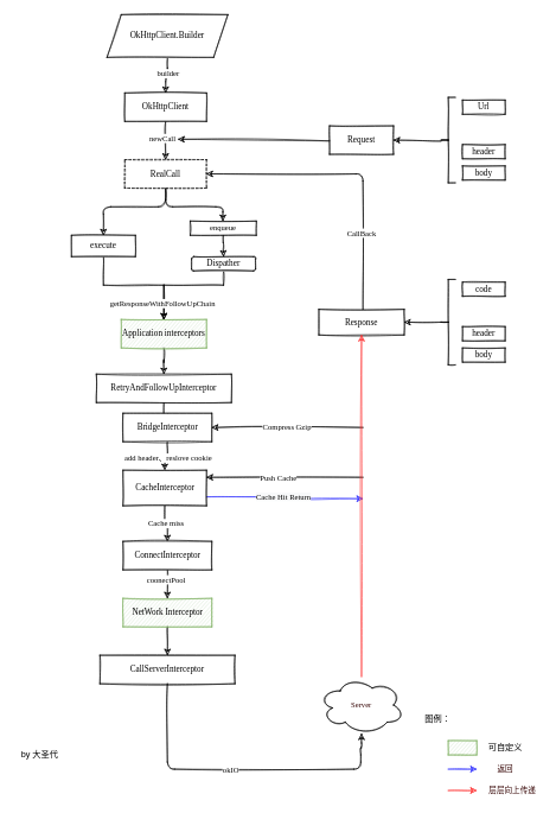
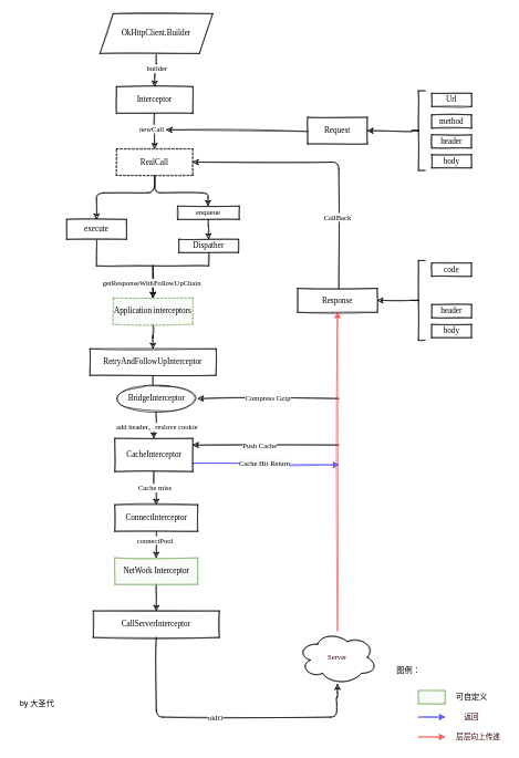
  <mxCell id="0" />
  <mxCell id="1" parent="0" />
  <mxCell id="2" value="" style="edgeStyle=orthogonalEdgeStyle;orthogonalLoop=1;jettySize=auto;html=1;verticalAlign=middle;fontFamily=Comic Sans MS;sketch=1;" parent="1" source="4" target="7" edge="1"><mxGeometry relative="1" as="geometry" /></mxCell>
  <mxCell id="3" value="builder" style="edgeLabel;html=1;align=center;verticalAlign=middle;resizable=0;points=[];fontFamily=Comic Sans MS;sketch=1;" parent="2" vertex="1" connectable="0"><mxGeometry x="-0.049" y="-3" relative="1" as="geometry"><mxPoint as="offset" /></mxGeometry></mxCell>
  <mxCell id="4" value="OkHttpClient.Builder" style="shape=parallelogram;perimeter=parallelogramPerimeter;whiteSpace=wrap;html=1;fixedSize=1;verticalAlign=middle;fontFamily=Comic Sans MS;sketch=1;" parent="1" vertex="1"><mxGeometry x="150" y="20" width="170" height="60" as="geometry" /></mxCell>
  <mxCell id="5" value="" style="orthogonalLoop=1;jettySize=auto;html=1;verticalAlign=middle;fontFamily=Comic Sans MS;sketch=1;" parent="1" source="7" target="10" edge="1"><mxGeometry relative="1" as="geometry" /></mxCell>
  <mxCell id="6" value="newCall" style="edgeLabel;html=1;align=center;verticalAlign=middle;resizable=0;points=[];fontFamily=Comic Sans MS;sketch=1;" parent="5" vertex="1" connectable="0"><mxGeometry x="-0.135" relative="1" as="geometry"><mxPoint x="-5" y="0.91" as="offset" /></mxGeometry></mxCell>
- <mxCell id="7" value="OkHttpClient" style="whiteSpace=wrap;html=1;verticalAlign=middle;fontFamily=Comic Sans MS;sketch=1;" parent="1" vertex="1"><mxGeometry x="175" y="130" width="115" height="40" as="geometry" /></mxCell>
+ <mxCell id="7" value="Interceptor" style="whiteSpace=wrap;html=1;verticalAlign=middle;fontFamily=Comic Sans MS;sketch=1;" parent="1" vertex="1"><mxGeometry x="175" y="130" width="115" height="40" as="geometry" /></mxCell>
  <mxCell id="8" value="" style="orthogonalLoop=1;jettySize=auto;html=1;fontFamily=Comic Sans MS;edgeStyle=orthogonalEdgeStyle;verticalAlign=middle;sketch=1;" parent="1" source="10" target="14" edge="1"><mxGeometry relative="1" as="geometry"><Array as="points"><mxPoint x="233" y="290" /><mxPoint x="145" y="290" /></Array></mxGeometry></mxCell>
  <mxCell id="9" value="" style="edgeStyle=orthogonalEdgeStyle;orthogonalLoop=1;jettySize=auto;html=1;fontFamily=Comic Sans MS;verticalAlign=middle;sketch=1;" parent="1" source="10" target="16" edge="1"><mxGeometry relative="1" as="geometry"><Array as="points"><mxPoint x="233" y="290" /><mxPoint x="313" y="290" /></Array></mxGeometry></mxCell>
  <mxCell id="10" value="RealCall" style="whiteSpace=wrap;html=1;verticalAlign=middle;fontFamily=Comic Sans MS;sketch=1;dashed=1;" parent="1" vertex="1"><mxGeometry x="175" y="223.75" width="115" height="40" as="geometry" /></mxCell>
  <mxCell id="11" value="Request" style="whiteSpace=wrap;html=1;fontFamily=Comic Sans MS;verticalAlign=middle;sketch=1;" parent="1" vertex="1"><mxGeometry x="463" y="176.25" width="90" height="40" as="geometry" /></mxCell>
  <mxCell id="12" value="" style="endArrow=classic;html=1;fontFamily=Comic Sans MS;exitX=0;exitY=0.531;exitDx=0;exitDy=0;exitPerimeter=0;verticalAlign=middle;sketch=1;" parent="1" source="11" edge="1"><mxGeometry width="50" height="50" relative="1" as="geometry"><mxPoint x="350" y="195" as="sourcePoint" /><mxPoint x="250" y="195" as="targetPoint" /></mxGeometry></mxCell>
  <mxCell id="13" style="edgeStyle=orthogonalEdgeStyle;rounded=0;orthogonalLoop=1;jettySize=auto;html=1;exitX=0.5;exitY=1;exitDx=0;exitDy=0;fontFamily=Comic Sans MS;verticalAlign=middle;sketch=1;" parent="1" source="14" target="21" edge="1"><mxGeometry relative="1" as="geometry"><Array as="points"><mxPoint x="145" y="400" /><mxPoint x="230" y="400" /></Array></mxGeometry></mxCell>
  <mxCell id="14" value="execute" style="whiteSpace=wrap;html=1;verticalAlign=middle;fontFamily=Comic Sans MS;sketch=1;" parent="1" vertex="1"><mxGeometry x="100" y="330" width="90" height="30" as="geometry" /></mxCell>
  <mxCell id="15" value="" style="edgeStyle=orthogonalEdgeStyle;orthogonalLoop=1;jettySize=auto;html=1;fontFamily=Comic Sans MS;verticalAlign=middle;sketch=1;" parent="1" source="16" target="19" edge="1"><mxGeometry relative="1" as="geometry" /></mxCell>
  <mxCell id="16" value="&lt;span style=&quot;font-size: 11px ; background-color: rgb(255 , 255 , 255)&quot;&gt;enqueue&lt;/span&gt;" style="whiteSpace=wrap;html=1;verticalAlign=middle;fontFamily=Comic Sans MS;sketch=1;" parent="1" vertex="1"><mxGeometry x="267" y="310" width="93" height="20" as="geometry" /></mxCell>
  <mxCell id="17" style="edgeStyle=orthogonalEdgeStyle;rounded=0;orthogonalLoop=1;jettySize=auto;html=1;entryX=0.5;entryY=0;entryDx=0;entryDy=0;elbow=vertical;fontFamily=Comic Sans MS;verticalAlign=middle;sketch=1;" parent="1" source="19" target="21" edge="1"><mxGeometry relative="1" as="geometry"><Array as="points"><mxPoint x="314" y="400" /><mxPoint x="230" y="400" /></Array></mxGeometry></mxCell>
  <mxCell id="18" value="getResponseWithFollowUpChain" style="edgeLabel;html=1;align=center;verticalAlign=middle;resizable=0;points=[];fontFamily=Comic Sans MS;sketch=1;" parent="17" vertex="1" connectable="0"><mxGeometry x="0.73" y="-1" relative="1" as="geometry"><mxPoint x="-1.5" y="-2.67" as="offset" /></mxGeometry></mxCell>
- <mxCell id="19" value="Dispather" style="whiteSpace=wrap;html=1;verticalAlign=middle;fontFamily=Comic Sans MS;sketch=1;rounded=1;" parent="1" vertex="1"><mxGeometry x="269" y="360" width="90" height="20" as="geometry" /></mxCell>
+ <mxCell id="19" value="Dispather" style="whiteSpace=wrap;html=1;verticalAlign=middle;fontFamily=Comic Sans MS;sketch=1;" parent="1" vertex="1"><mxGeometry x="269" y="360" width="90" height="20" as="geometry" /></mxCell>
  <mxCell id="20" style="edgeStyle=orthogonalEdgeStyle;rounded=0;orthogonalLoop=1;jettySize=auto;html=1;entryX=0.5;entryY=0;entryDx=0;entryDy=0;fontFamily=Comic Sans MS;verticalAlign=middle;sketch=1;" parent="1" source="21" target="29" edge="1"><mxGeometry relative="1" as="geometry" /></mxCell>
- <mxCell id="21" value="Application interceptors" style="whiteSpace=wrap;html=1;verticalAlign=middle;fontFamily=Comic Sans MS;fillColor=#d5e8d4;strokeColor=#82b366;sketch=1;" parent="1" vertex="1"><mxGeometry x="170" y="448.25" width="120" height="40" as="geometry" /></mxCell>
+ <mxCell id="21" value="Application interceptors" style="whiteSpace=wrap;html=1;verticalAlign=middle;fontFamily=Comic Sans MS;fillColor=#d5e8d4;strokeColor=#82b366;sketch=1;dashed=1;" parent="1" vertex="1"><mxGeometry x="170" y="448.25" width="120" height="40" as="geometry" /></mxCell>
  <mxCell id="22" value="Url" style="whiteSpace=wrap;html=1;fontFamily=Comic Sans MS;verticalAlign=middle;sketch=1;" parent="1" vertex="1"><mxGeometry x="650" y="140" width="60" height="20" as="geometry" /></mxCell>
+ <mxCell id="23" value="method" style="whiteSpace=wrap;html=1;fontFamily=Comic Sans MS;verticalAlign=middle;sketch=1;" parent="1" vertex="1"><mxGeometry x="650" y="172.5" width="60" height="20" as="geometry" /></mxCell>
  <mxCell id="24" value="header" style="whiteSpace=wrap;html=1;fontFamily=Comic Sans MS;verticalAlign=middle;sketch=1;" parent="1" vertex="1"><mxGeometry x="650" y="202.5" width="60" height="20" as="geometry" /></mxCell>
  <mxCell id="25" value="body" style="whiteSpace=wrap;html=1;fontFamily=Comic Sans MS;verticalAlign=middle;sketch=1;" parent="1" vertex="1"><mxGeometry x="650" y="232.5" width="60" height="20" as="geometry" /></mxCell>
  <mxCell id="26" value="" style="endArrow=classic;html=1;fontFamily=Comic Sans MS;entryX=1;entryY=0.5;entryDx=0;entryDy=0;exitX=-0.012;exitY=0.512;exitDx=0;exitDy=0;exitPerimeter=0;verticalAlign=middle;sketch=1;" parent="1" source="27" target="11" edge="1"><mxGeometry width="50" height="50" relative="1" as="geometry"><mxPoint x="520" y="180" as="sourcePoint" /><mxPoint x="410" y="210" as="targetPoint" /></mxGeometry></mxCell>
  <mxCell id="27" value="" style="shape=curlyBracket;whiteSpace=wrap;html=1;fontFamily=Comic Sans MS;verticalAlign=middle;sketch=1;" parent="1" vertex="1"><mxGeometry x="620" y="136.25" width="20" height="120" as="geometry" /></mxCell>
  <mxCell id="28" value="" style="edgeStyle=orthogonalEdgeStyle;rounded=0;orthogonalLoop=1;jettySize=auto;html=1;fontFamily=Comic Sans MS;verticalAlign=middle;sketch=1;" parent="1" source="29" target="32" edge="1"><mxGeometry relative="1" as="geometry" /></mxCell>
  <mxCell id="29" value="RetryAndFollowUpInterceptor" style="whiteSpace=wrap;html=1;verticalAlign=middle;fontFamily=Comic Sans MS;sketch=1;" parent="1" vertex="1"><mxGeometry x="135" y="525" width="190" height="40" as="geometry" /></mxCell>
  <mxCell id="30" value="" style="edgeStyle=orthogonalEdgeStyle;rounded=0;orthogonalLoop=1;jettySize=auto;html=1;fontFamily=Comic Sans MS;verticalAlign=middle;sketch=1;" parent="1" source="32" target="40" edge="1"><mxGeometry relative="1" as="geometry" /></mxCell>
  <mxCell id="31" value="add header、reslove cookie" style="edgeLabel;html=1;align=center;verticalAlign=middle;resizable=0;points=[];fontFamily=Comic Sans MS;sketch=1;" parent="30" vertex="1" connectable="0"><mxGeometry x="-0.468" y="-1" relative="1" as="geometry"><mxPoint x="1" y="10.64" as="offset" /></mxGeometry></mxCell>
- <mxCell id="32" value="BridgeInterceptor" style="whiteSpace=wrap;html=1;verticalAlign=middle;fontFamily=Comic Sans MS;sketch=1;" parent="1" vertex="1"><mxGeometry x="172.5" y="580" width="125" height="40" as="geometry" /></mxCell>
+ <mxCell id="32" value="BridgeInterceptor" style="ellipse;whiteSpace=wrap;html=1;verticalAlign=middle;fontFamily=Comic Sans MS;sketch=1;" parent="1" vertex="1"><mxGeometry x="172.5" y="580" width="125" height="40" as="geometry" /></mxCell>
  <mxCell id="33" value="" style="edgeStyle=orthogonalEdgeStyle;rounded=0;orthogonalLoop=1;jettySize=auto;html=1;fontFamily=Comic Sans MS;verticalAlign=middle;sketch=1;" parent="1" source="40" target="43" edge="1"><mxGeometry relative="1" as="geometry" /></mxCell>
  <mxCell id="34" value="Cache miss" style="edgeLabel;html=1;align=center;verticalAlign=middle;resizable=0;points=[];fontFamily=Comic Sans MS;sketch=1;" parent="33" vertex="1" connectable="0"><mxGeometry x="0.28" y="-2" relative="1" as="geometry"><mxPoint x="-0.5" y="-5.67" as="offset" /></mxGeometry></mxCell>
  <mxCell id="35" style="edgeStyle=orthogonalEdgeStyle;rounded=1;orthogonalLoop=1;jettySize=auto;html=1;startArrow=classic;startFill=1;endArrow=none;endFill=0;fontFamily=Comic Sans MS;fontSize=11;sketch=1;" parent="1" source="40" edge="1"><mxGeometry relative="1" as="geometry"><mxPoint x="510" y="670" as="targetPoint" /><Array as="points"><mxPoint x="510" y="670" /></Array></mxGeometry></mxCell>
  <mxCell id="36" value="Push Cache" style="edgeLabel;html=1;align=center;verticalAlign=middle;resizable=0;points=[];fontSize=11;fontFamily=Comic Sans MS;sketch=1;" parent="35" vertex="1" connectable="0"><mxGeometry x="-0.092" relative="1" as="geometry"><mxPoint as="offset" /></mxGeometry></mxCell>
  <mxCell id="37" style="edgeStyle=orthogonalEdgeStyle;rounded=1;orthogonalLoop=1;jettySize=auto;html=1;exitX=1;exitY=0.75;exitDx=0;exitDy=0;startArrow=none;startFill=0;endArrow=classic;endFill=1;fontFamily=Comic Sans MS;fontSize=11;sketch=1;strokeColor=#3333FF;" parent="1" source="40" edge="1"><mxGeometry relative="1" as="geometry"><mxPoint x="510" y="700" as="targetPoint" /></mxGeometry></mxCell>
  <mxCell id="38" value="&lt;span style=&quot;color: rgba(0 , 0 , 0 , 0) ; font-family: monospace ; font-size: 0px ; background-color: rgb(248 , 249 , 250)&quot;&gt;%3CmxGraphModel%3E%3Croot%3E%3CmxCell%20id%3D%220%22%2F%3E%3CmxCell%20id%3D%221%22%20parent%3D%220%22%2F%3E%3CmxCell%20id%3D%222%22%20value%3D%22Cache%20Hit%22%20style%3D%22text%3Bhtml%3D1%3Balign%3Dcenter%3BverticalAlign%3Dmiddle%3Bresizable%3D0%3Bpoints%3D%5B%5D%3Bautosize%3D1%3BfontFamily%3DComic%20Sans%20MS%3BfillColor%3D%23ffffff%3BfontSize%3D11%3B%22%20vertex%3D%221%22%20parent%3D%221%22%3E%3CmxGeometry%20x%3D%22150%22%20y%3D%22690%22%20width%3D%2270%22%20height%3D%2220%22%20as%3D%22geometry%22%2F%3E%3C%2FmxCell%3E%3C%2Froot%3E%3C%2FmxGraphModel%3E&lt;/span&gt;" style="edgeLabel;html=1;align=center;verticalAlign=middle;resizable=0;points=[];fontSize=11;fontFamily=Comic Sans MS;sketch=1;" parent="37" vertex="1" connectable="0"><mxGeometry x="-0.064" y="3" relative="1" as="geometry"><mxPoint as="offset" /></mxGeometry></mxCell>
  <mxCell id="39" value="&lt;span style=&quot;background-color: rgb(248 , 249 , 250)&quot;&gt;Cache Hit Return&lt;/span&gt;" style="edgeLabel;html=1;align=center;verticalAlign=middle;resizable=0;points=[];fontSize=11;fontFamily=Comic Sans MS;sketch=1;" parent="37" vertex="1" connectable="0"><mxGeometry x="-0.101" y="4" relative="1" as="geometry"><mxPoint x="7.5" y="4" as="offset" /></mxGeometry></mxCell>
  <mxCell id="40" value="CacheInterceptor" style="whiteSpace=wrap;html=1;verticalAlign=middle;fontFamily=Comic Sans MS;sketch=1;" parent="1" vertex="1"><mxGeometry x="172.5" y="660" width="117.5" height="50" as="geometry" /></mxCell>
  <mxCell id="41" value="" style="edgeStyle=orthogonalEdgeStyle;rounded=0;orthogonalLoop=1;jettySize=auto;html=1;entryX=0.5;entryY=0;entryDx=0;entryDy=0;fontFamily=Comic Sans MS;verticalAlign=middle;sketch=1;" parent="1" source="43" target="45" edge="1"><mxGeometry relative="1" as="geometry"><mxPoint x="235" y="790" as="targetPoint" /><Array as="points" /></mxGeometry></mxCell>
  <mxCell id="42" value="coonectPool" style="edgeLabel;html=1;align=center;verticalAlign=middle;resizable=0;points=[];fontFamily=Comic Sans MS;sketch=1;" parent="41" vertex="1" connectable="0"><mxGeometry x="0.219" y="-2" relative="1" as="geometry"><mxPoint x="-0.5" y="-10.48" as="offset" /></mxGeometry></mxCell>
  <mxCell id="43" value="ConnectInterceptor" style="whiteSpace=wrap;html=1;verticalAlign=middle;fontFamily=Comic Sans MS;sketch=1;" parent="1" vertex="1"><mxGeometry x="172.5" y="760" width="125" height="40" as="geometry" /></mxCell>
  <mxCell id="44" value="" style="edgeStyle=orthogonalEdgeStyle;rounded=0;orthogonalLoop=1;jettySize=auto;html=1;fontFamily=Comic Sans MS;verticalAlign=middle;sketch=1;" parent="1" source="45" target="46" edge="1"><mxGeometry relative="1" as="geometry" /></mxCell>
  <mxCell id="45" value="NetWork Interceptor" style="whiteSpace=wrap;html=1;verticalAlign=middle;fontFamily=Comic Sans MS;fillColor=#d5e8d4;strokeColor=#82b366;sketch=1;" parent="1" vertex="1"><mxGeometry x="172.5" y="840" width="125" height="40" as="geometry" /></mxCell>
  <mxCell id="46" value="CallServerInterceptor" style="whiteSpace=wrap;html=1;verticalAlign=middle;fontFamily=Comic Sans MS;sketch=1;" parent="1" vertex="1"><mxGeometry x="140" y="920" width="190" height="40" as="geometry" /></mxCell>
  <mxCell id="47" style="edgeStyle=orthogonalEdgeStyle;rounded=1;orthogonalLoop=1;jettySize=auto;html=1;entryX=1;entryY=0.5;entryDx=0;entryDy=0;startArrow=none;startFill=0;endArrow=classic;endFill=1;fontFamily=Comic Sans MS;fontSize=11;sketch=1;" parent="1" source="49" target="10" edge="1"><mxGeometry relative="1" as="geometry"><Array as="points"><mxPoint x="510" y="244" /></Array></mxGeometry></mxCell>
  <mxCell id="48" value="CallBack" style="edgeLabel;html=1;align=center;verticalAlign=middle;resizable=0;points=[];fontSize=11;fontFamily=Comic Sans MS;sketch=1;" parent="47" vertex="1" connectable="0"><mxGeometry x="-0.471" y="3" relative="1" as="geometry"><mxPoint as="offset" /></mxGeometry></mxCell>
  <mxCell id="49" value="Response" style="rounded=0;whiteSpace=wrap;html=1;fontFamily=Comic Sans MS;verticalAlign=middle;glass=0;resizeWidth=0;sketch=1;" parent="1" vertex="1"><mxGeometry x="448" y="434" width="120" height="36" as="geometry" /></mxCell>
  <mxCell id="50" value="" style="endArrow=none;html=1;exitX=1;exitY=0.5;exitDx=0;exitDy=0;startArrow=classic;startFill=1;fontFamily=Comic Sans MS;verticalAlign=middle;endFill=0;sketch=1;" parent="1" source="32" edge="1"><mxGeometry width="50" height="50" relative="1" as="geometry"><mxPoint x="50" y="850" as="sourcePoint" /><mxPoint x="510" y="600" as="targetPoint" /></mxGeometry></mxCell>
  <mxCell id="51" value="Compress Gzip" style="edgeLabel;html=1;align=center;verticalAlign=middle;resizable=0;points=[];fontFamily=Comic Sans MS;sketch=1;" parent="50" vertex="1" connectable="0"><mxGeometry x="-0.119" y="-2" relative="1" as="geometry"><mxPoint x="11.39" y="-2.22" as="offset" /></mxGeometry></mxCell>
  <mxCell id="52" style="edgeStyle=orthogonalEdgeStyle;rounded=1;orthogonalLoop=1;jettySize=auto;html=1;startArrow=none;startFill=0;fontFamily=Comic Sans MS;verticalAlign=middle;sketch=1;" parent="1" source="53" target="49" edge="1"><mxGeometry relative="1" as="geometry" /></mxCell>
  <mxCell id="53" value="" style="shape=curlyBracket;whiteSpace=wrap;html=1;fontFamily=Comic Sans MS;verticalAlign=middle;sketch=1;" parent="1" vertex="1"><mxGeometry x="620" y="392" width="20" height="120" as="geometry" /></mxCell>
  <mxCell id="54" value="code" style="whiteSpace=wrap;html=1;fontFamily=Comic Sans MS;verticalAlign=middle;sketch=1;" parent="1" vertex="1"><mxGeometry x="650" y="395.75" width="60" height="20" as="geometry" /></mxCell>
  <mxCell id="55" value="header" style="whiteSpace=wrap;html=1;fontFamily=Comic Sans MS;verticalAlign=middle;sketch=1;" parent="1" vertex="1"><mxGeometry x="650" y="458.25" width="60" height="20" as="geometry" /></mxCell>
  <mxCell id="56" value="body" style="whiteSpace=wrap;html=1;fontFamily=Comic Sans MS;verticalAlign=middle;sketch=1;" parent="1" vertex="1"><mxGeometry x="650" y="488.25" width="60" height="20" as="geometry" /></mxCell>
  <mxCell id="57" value="" style="rounded=0;whiteSpace=wrap;html=1;glass=0;fillColor=#d5e8d4;fontFamily=Comic Sans MS;strokeColor=#82b366;sketch=1;" parent="1" vertex="1"><mxGeometry x="630" y="1040" width="40" height="20" as="geometry" /></mxCell>
  <mxCell id="58" value="图例：" style="text;html=1;align=center;verticalAlign=middle;resizable=0;points=[];autosize=1;fontFamily=Comic Sans MS;sketch=1;" parent="1" vertex="1"><mxGeometry x="590" y="1000" width="50" height="20" as="geometry" /></mxCell>
  <mxCell id="59" value="可自定义" style="text;html=1;align=center;verticalAlign=middle;resizable=0;points=[];autosize=1;fontFamily=Comic Sans MS;sketch=1;" parent="1" vertex="1"><mxGeometry x="680" y="1040" width="60" height="20" as="geometry" /></mxCell>
  <mxCell id="60" value="" style="endArrow=classic;html=1;fontFamily=Comic Sans MS;fontSize=11;entryX=0.5;entryY=1;entryDx=0;entryDy=0;strokeColor=#FF3333;sketch=1;exitX=0.5;exitY=0;exitDx=0;exitDy=0;exitPerimeter=0;" parent="1" target="49" edge="1"><mxGeometry width="50" height="50" relative="1" as="geometry"><mxPoint x="508" y="950" as="sourcePoint" /><mxPoint x="480" y="710" as="targetPoint" /></mxGeometry></mxCell>
  <mxCell id="61" value="" style="endArrow=classic;html=1;fontFamily=Comic Sans MS;fontSize=11;exitX=0.5;exitY=1;exitDx=0;exitDy=0;edgeStyle=orthogonalEdgeStyle;entryX=0.5;entryY=1;entryDx=0;entryDy=0;sketch=1;entryPerimeter=0;" parent="1" source="46" edge="1"><mxGeometry width="50" height="50" relative="1" as="geometry"><mxPoint x="480" y="820" as="sourcePoint" /><mxPoint x="508" y="1030" as="targetPoint" /><Array as="points"><mxPoint x="235" y="1080" /><mxPoint x="507" y="1080" /><mxPoint x="507" y="1050" /><mxPoint x="508" y="1050" /></Array></mxGeometry></mxCell>
  <mxCell id="62" value="okIO" style="edgeLabel;html=1;align=center;verticalAlign=middle;resizable=0;points=[];fontSize=11;fontFamily=Comic Sans MS;sketch=1;" parent="61" vertex="1" connectable="0"><mxGeometry x="0.366" y="1" relative="1" as="geometry"><mxPoint x="-94.35" y="1" as="offset" /></mxGeometry></mxCell>
  <mxCell id="63" value="" style="endArrow=classic;html=1;fontFamily=Comic Sans MS;fontSize=11;fontColor=#FF0000;sketch=1;strokeColor=#3333FF;" parent="1" edge="1"><mxGeometry width="50" height="50" relative="1" as="geometry"><mxPoint x="630" y="1080" as="sourcePoint" /><mxPoint x="670" y="1080" as="targetPoint" /></mxGeometry></mxCell>
  <mxCell id="64" value="返回" style="text;html=1;align=center;verticalAlign=middle;resizable=0;points=[];autosize=1;fontSize=11;fontFamily=Comic Sans MS;fontColor=#330000;sketch=1;" parent="1" vertex="1"><mxGeometry x="690" y="1070" width="40" height="20" as="geometry" /></mxCell>
  <mxCell id="65" value="&lt;span&gt;Server&lt;/span&gt;" style="ellipse;shape=cloud;whiteSpace=wrap;html=1;rounded=0;glass=0;sketch=1;fillColor=#ffffff;fontFamily=Comic Sans MS;fontSize=11;fontColor=#330000;" parent="1" vertex="1"><mxGeometry x="448" y="950" width="120" height="80" as="geometry" /></mxCell>
  <mxCell id="66" value="" style="endArrow=classic;html=1;strokeColor=#FF3333;fontFamily=Comic Sans MS;fontSize=11;fontColor=#FF0000;sketch=1;" parent="1" edge="1"><mxGeometry width="50" height="50" relative="1" as="geometry"><mxPoint x="630" y="1110" as="sourcePoint" /><mxPoint x="670" y="1110" as="targetPoint" /></mxGeometry></mxCell>
  <mxCell id="67" value="层层向上传递" style="text;html=1;align=center;verticalAlign=middle;resizable=0;points=[];autosize=1;fontSize=11;fontFamily=Comic Sans MS;fontColor=#330000;" parent="1" vertex="1"><mxGeometry x="680" y="1100" width="80" height="20" as="geometry" /></mxCell>
  <mxCell id="68" value="by 大圣代" style="text;html=1;align=center;verticalAlign=middle;resizable=0;points=[];autosize=1;" vertex="1" parent="1"><mxGeometry x="20" y="1050" width="70" height="20" as="geometry" /></mxCell>
